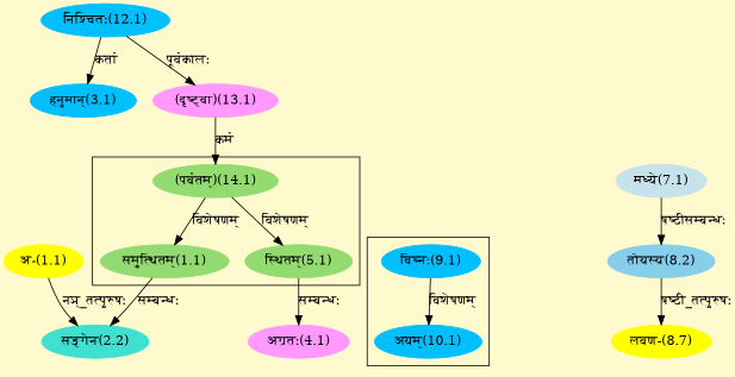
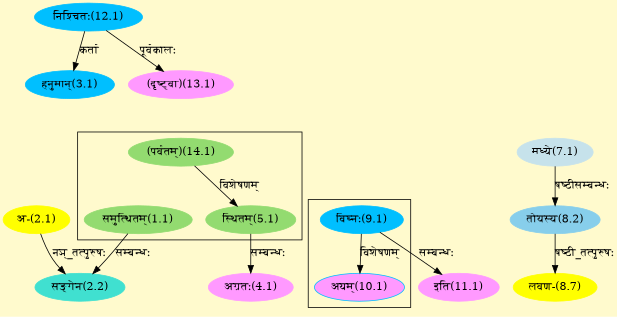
  digraph {
    bgcolor=lemonchiffon1
    compound=true
    rankdir=BT
    node [color="#00BFFF" style=filled]
    edge [dir=back]
    n1 [color="#93DB70" label="समुत्थितम्(1.1)"]
    n2 [color="#93DB70" label="(पर्वतम्)(14.1)"]
    n3 [color="#93DB70" label="स्थितम्(5.1)"]
-   n4 [label="अयम्(10.1)"]
+   n4 [label="अयम्(10.1)" fillcolor="#FF99FF"]
    n5 [label="विघ्नः(9.1)"]
    n6 [color="#FF99FF" label="(दृष्ट्वा)(13.1)"]
    n7 [label="निश्चितः(12.1)"]
-   n8 [color="#FFFF00" label="अ-(1.1)"]
+   n8 [color="#FFFF00" label="अ-(2.1)"]
    n9 [color="#40E0D0" label="सङ्गेन(2.2)"]
    n10 [label="हनुमान्(3.1)"]
    n11 [color="#FF99FF" label="अग्रतः(4.1)"]
    n12 [color="#C6E2EB" label="मध्ये(7.1)"]
    n13 [color="#FFFF00" label="लवण-(8.7)"]
    n14 [color="#87CEEB" label="तोयस्य(8.2)"]
+   n15 [color="#FF99FF" label="इति(11.1)"]
    subgraph cluster_1 {
      n1
      n2
      n3
    }
    subgraph cluster_2 {
      n4
      n5
    }
-   n1 -> n2 [label="विशेषणम्"]
-   n2 -> n6 [label="कर्म"]
    n3 -> n2 [label="विशेषणम्"]
    n4 -> n5 [label="विशेषणम्"]
    n6 -> n7 [label="पूर्वकालः"]
    n9 -> n1 [label="सम्बन्धः"]
    n9 -> n8 [label="नञ्_तत्पुरुषः"]
    n10 -> n7 [label="कर्ता"]
    n11 -> n3 [label="सम्बन्धः"]
    n13 -> n14 [label="षष्ठी_तत्पुरुषः"]
    n14 -> n12 [label="षष्ठीसम्बन्धः"]
+   n15 -> n5 [label="सम्बन्धः"]
  }
